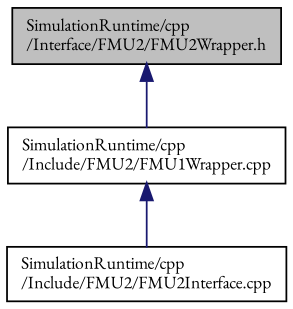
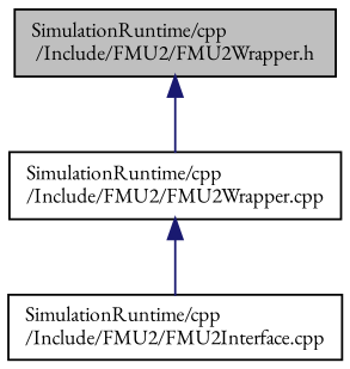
  digraph {
    fontname="EB Garamond"
    node [color=black fillcolor=white fontname="EB Garamond" fontsize=10 shape=record style=filled]
    edge [color=midnightblue dir=back fontname="EB Garamond" fontsize=10 labelfontname=Helvetica labelfontsize=10 style=solid]
-   n1 [fillcolor=grey75 fontcolor=black height=0.2 label="SimulationRuntime/cpp\l/Interface/FMU2/FMU2Wrapper.h" width=0.4]
-   n2 [height=0.2 label="SimulationRuntime/cpp\l/Include/FMU2/FMU1Wrapper.cpp" width=0.4]
+   n1 [fillcolor=grey75 fontcolor=black height=0.2 label="SimulationRuntime/cpp\l/Include/FMU2/FMU2Wrapper.h" width=0.4]
+   n2 [height=0.2 label="SimulationRuntime/cpp\l/Include/FMU2/FMU2Wrapper.cpp" width=0.4]
    n3 [height=0.2 label="SimulationRuntime/cpp\l/Include/FMU2/FMU2Interface.cpp" width=0.4]
    n1 -> n2
    n2 -> n3
  }
